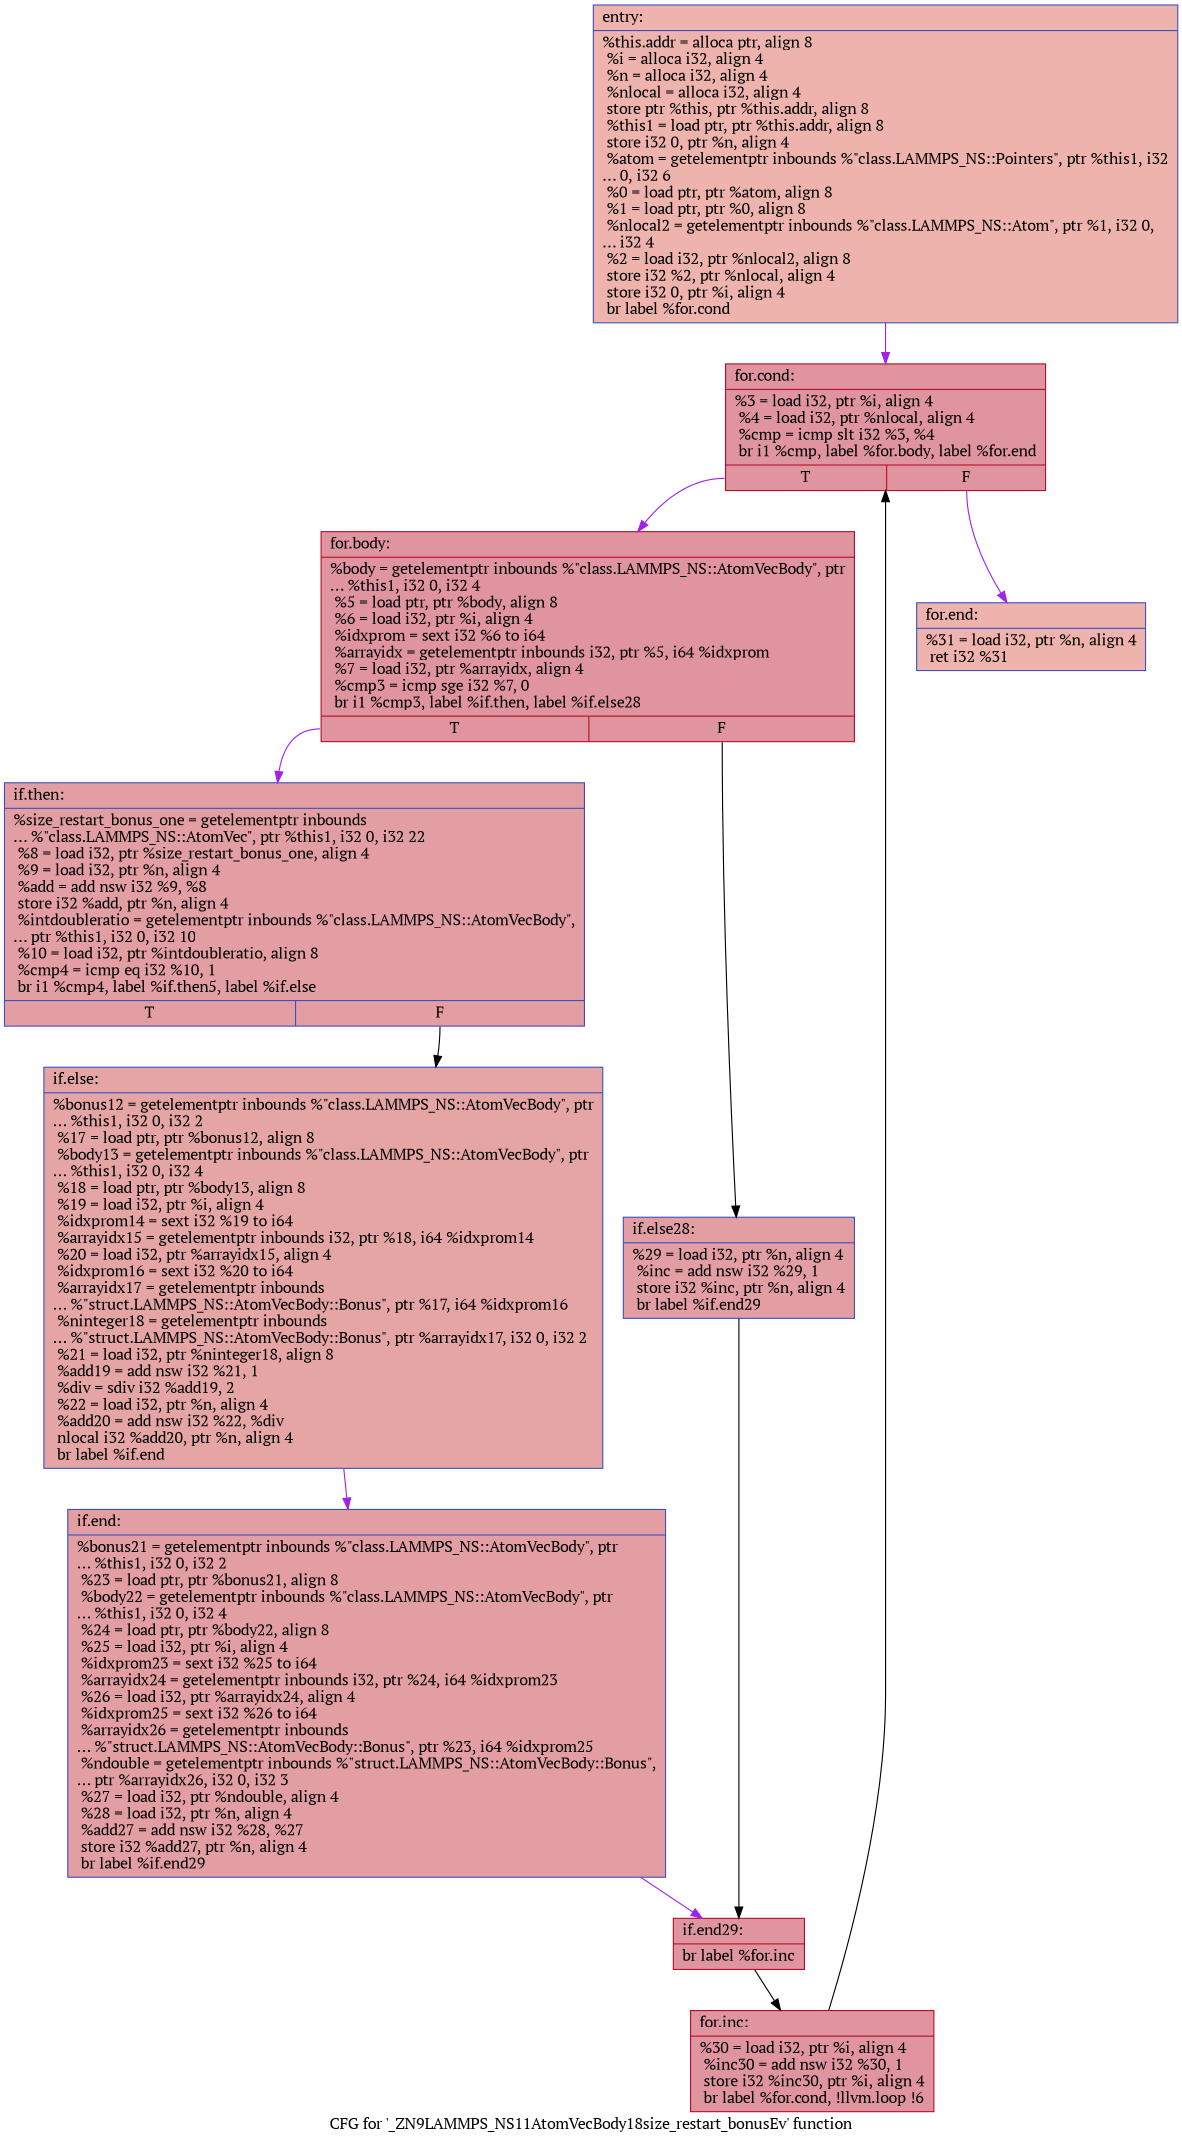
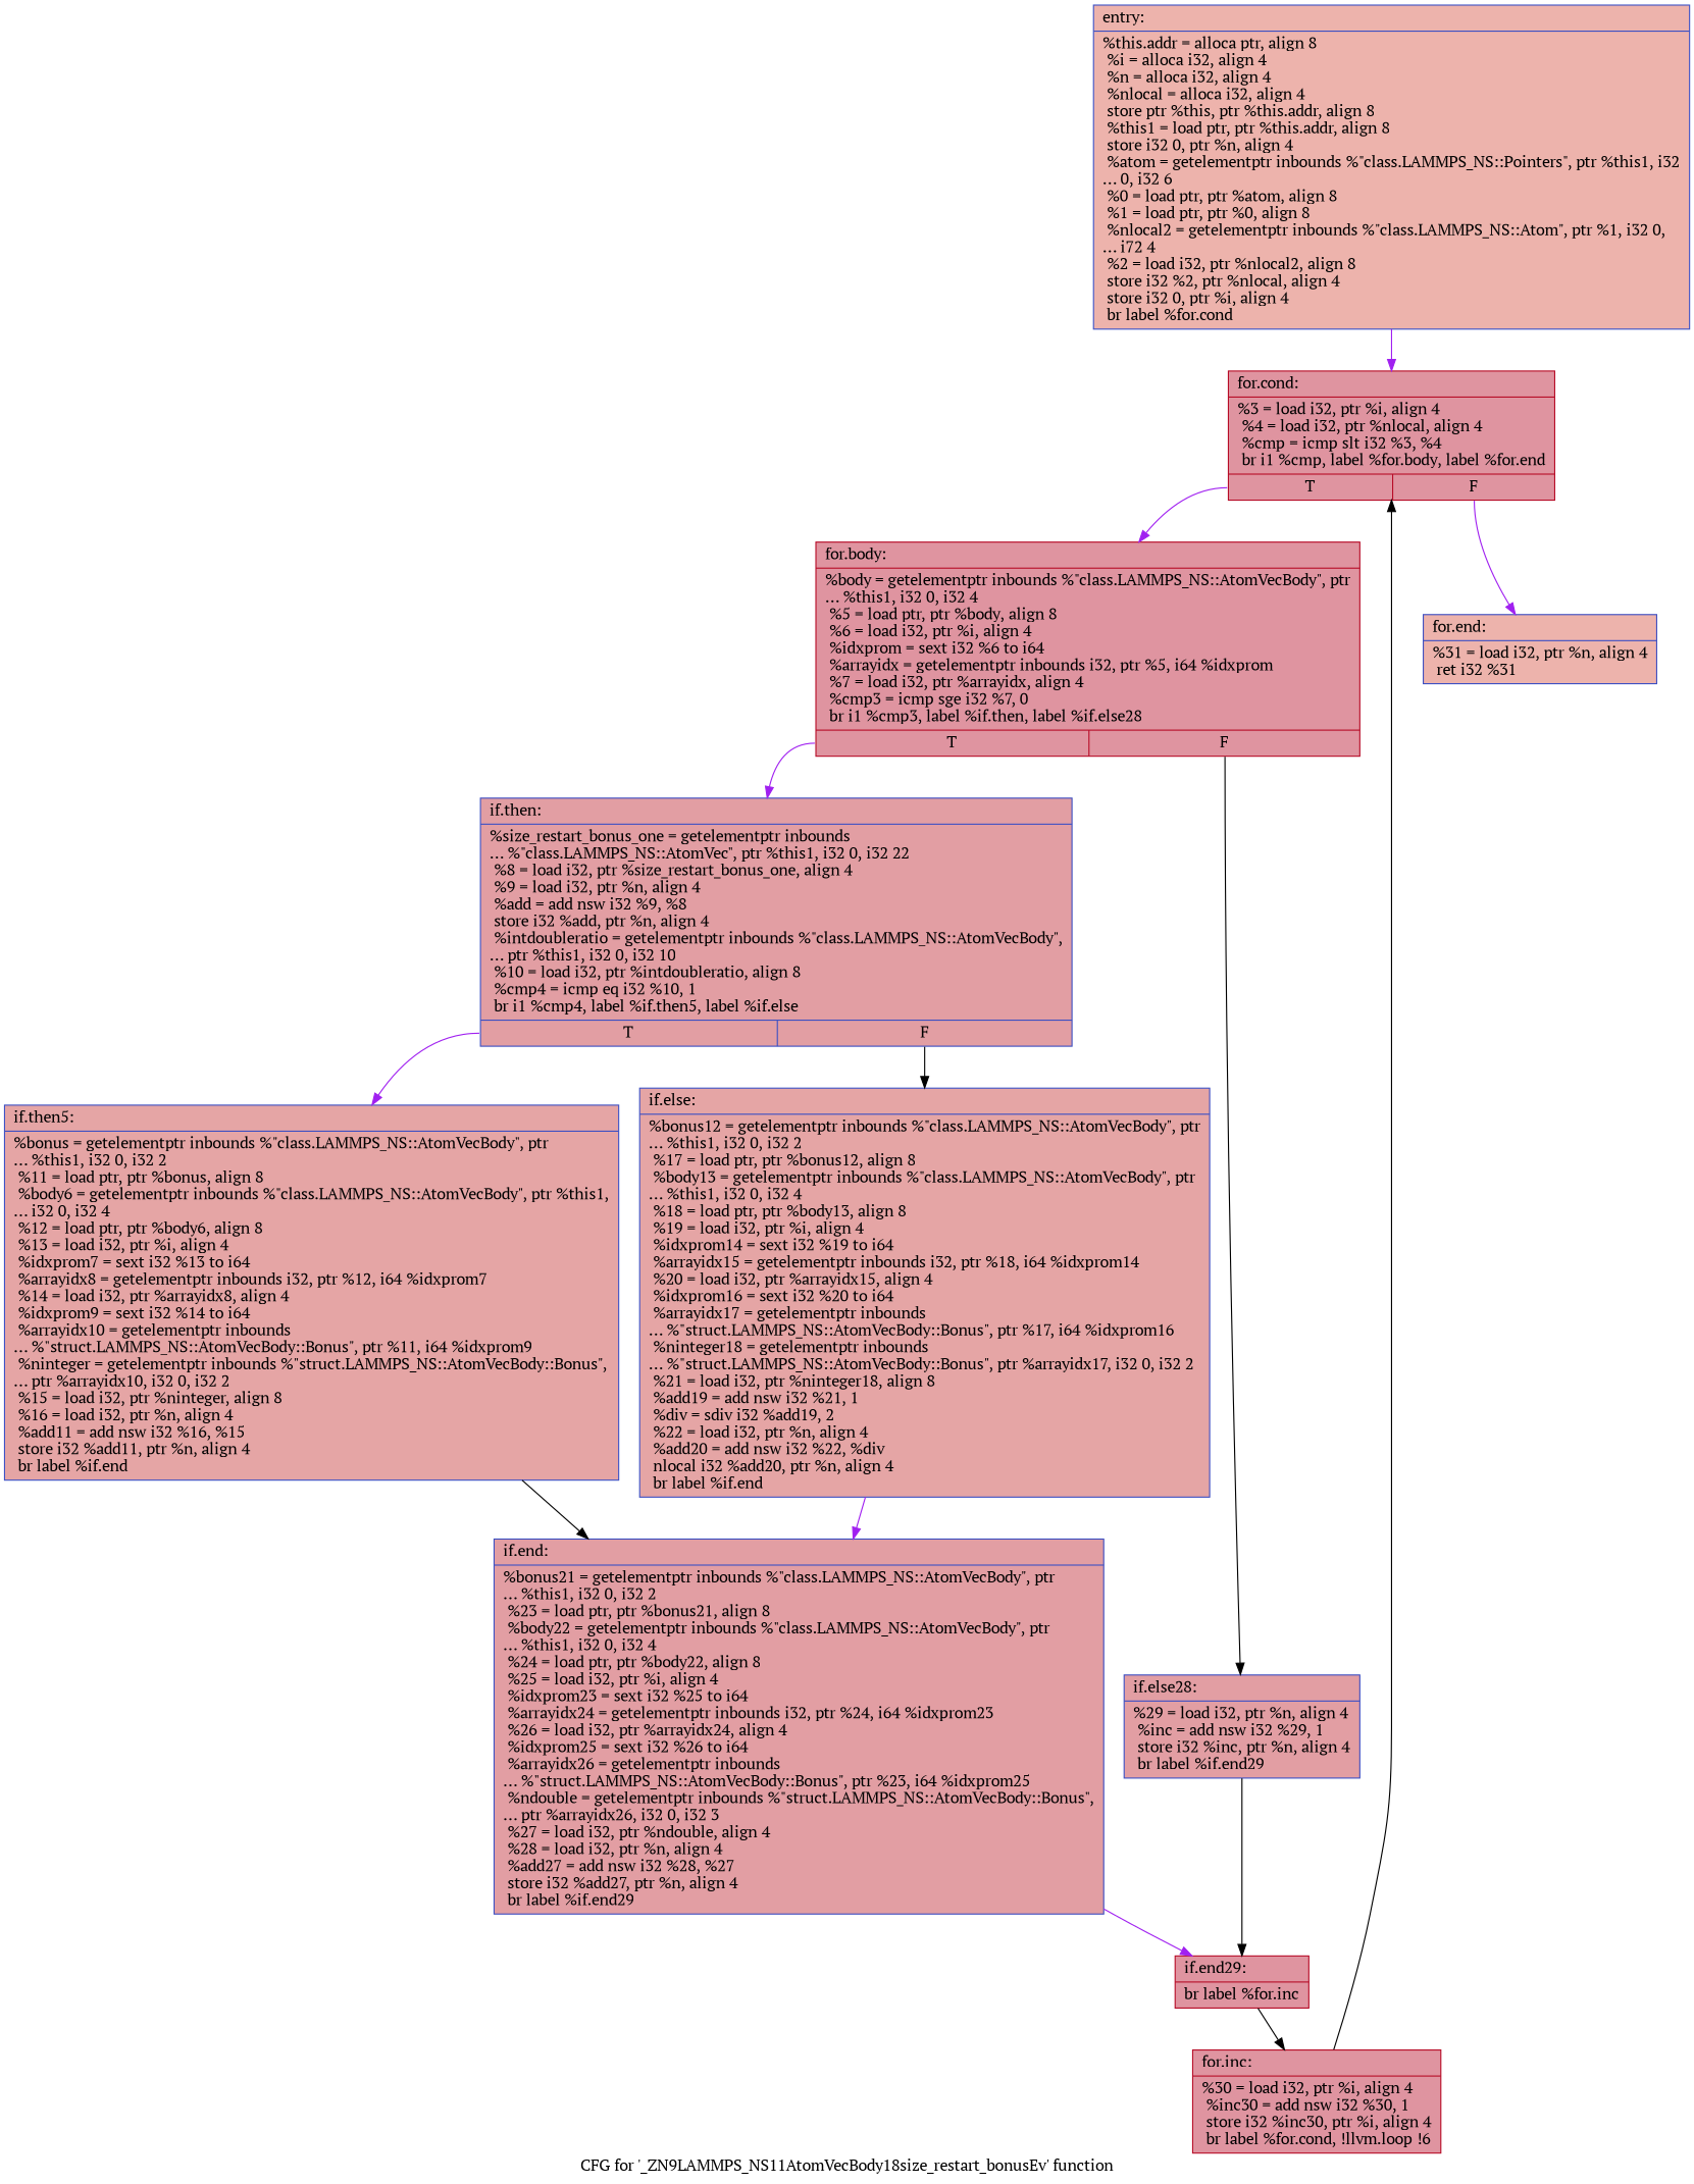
  digraph {
    fontname="PT Serif"
    label="CFG for '_ZN9LAMMPS_NS11AtomVecBody18size_restart_bonusEv' function"
    node [color="#3d50c3ff" fillcolor="#b70d2870" fontname="PT Serif" shape=record style=filled]
    edge [color=purple fontname="PT Serif"]
-   n1 [fillcolor="#d6524470" label="{entry:\l|  %this.addr = alloca ptr, align 8\l  %i = alloca i32, align 4\l  %n = alloca i32, align 4\l  %nlocal = alloca i32, align 4\l  store ptr %this, ptr %this.addr, align 8\l  %this1 = load ptr, ptr %this.addr, align 8\l  store i32 0, ptr %n, align 4\l  %atom = getelementptr inbounds %\"class.LAMMPS_NS::Pointers\", ptr %this1, i32\l... 0, i32 6\l  %0 = load ptr, ptr %atom, align 8\l  %1 = load ptr, ptr %0, align 8\l  %nlocal2 = getelementptr inbounds %\"class.LAMMPS_NS::Atom\", ptr %1, i32 0,\l... i32 4\l  %2 = load i32, ptr %nlocal2, align 8\l  store i32 %2, ptr %nlocal, align 4\l  store i32 0, ptr %i, align 4\l  br label %for.cond\l}"]
+   n1 [fillcolor="#d6524470" label="{entry:\l|  %this.addr = alloca ptr, align 8\l  %i = alloca i32, align 4\l  %n = alloca i32, align 4\l  %nlocal = alloca i32, align 4\l  store ptr %this, ptr %this.addr, align 8\l  %this1 = load ptr, ptr %this.addr, align 8\l  store i32 0, ptr %n, align 4\l  %atom = getelementptr inbounds %\"class.LAMMPS_NS::Pointers\", ptr %this1, i32\l... 0, i32 6\l  %0 = load ptr, ptr %atom, align 8\l  %1 = load ptr, ptr %0, align 8\l  %nlocal2 = getelementptr inbounds %\"class.LAMMPS_NS::Atom\", ptr %1, i32 0,\l... i72 4\l  %2 = load i32, ptr %nlocal2, align 8\l  store i32 %2, ptr %nlocal, align 4\l  store i32 0, ptr %i, align 4\l  br label %for.cond\l}"]
    n2 [color="#b70d28ff" label="{for.cond:\l|  %3 = load i32, ptr %i, align 4\l  %4 = load i32, ptr %nlocal, align 4\l  %cmp = icmp slt i32 %3, %4\l  br i1 %cmp, label %for.body, label %for.end\l|{<s0>T|<s1>F}}"]
    n3 [color="#b70d28ff" label="{for.body:\l|  %body = getelementptr inbounds %\"class.LAMMPS_NS::AtomVecBody\", ptr\l... %this1, i32 0, i32 4\l  %5 = load ptr, ptr %body, align 8\l  %6 = load i32, ptr %i, align 4\l  %idxprom = sext i32 %6 to i64\l  %arrayidx = getelementptr inbounds i32, ptr %5, i64 %idxprom\l  %7 = load i32, ptr %arrayidx, align 4\l  %cmp3 = icmp sge i32 %7, 0\l  br i1 %cmp3, label %if.then, label %if.else28\l|{<s0>T|<s1>F}}"]
    n4 [fillcolor="#d6524470" label="{for.end:\l|  %31 = load i32, ptr %n, align 4\l  ret i32 %31\l}"]
    n5 [fillcolor="#be242e70" label="{if.then:\l|  %size_restart_bonus_one = getelementptr inbounds\l... %\"class.LAMMPS_NS::AtomVec\", ptr %this1, i32 0, i32 22\l  %8 = load i32, ptr %size_restart_bonus_one, align 4\l  %9 = load i32, ptr %n, align 4\l  %add = add nsw i32 %9, %8\l  store i32 %add, ptr %n, align 4\l  %intdoubleratio = getelementptr inbounds %\"class.LAMMPS_NS::AtomVecBody\",\l... ptr %this1, i32 0, i32 10\l  %10 = load i32, ptr %intdoubleratio, align 8\l  %cmp4 = icmp eq i32 %10, 1\l  br i1 %cmp4, label %if.then5, label %if.else\l|{<s0>T|<s1>F}}"]
    n6 [fillcolor="#be242e70" label="{if.else28:\l|  %29 = load i32, ptr %n, align 4\l  %inc = add nsw i32 %29, 1\l  store i32 %inc, ptr %n, align 4\l  br label %if.end29\l}"]
+   n7 [fillcolor="#c5333470" label="{if.then5:\l|  %bonus = getelementptr inbounds %\"class.LAMMPS_NS::AtomVecBody\", ptr\l... %this1, i32 0, i32 2\l  %11 = load ptr, ptr %bonus, align 8\l  %body6 = getelementptr inbounds %\"class.LAMMPS_NS::AtomVecBody\", ptr %this1,\l... i32 0, i32 4\l  %12 = load ptr, ptr %body6, align 8\l  %13 = load i32, ptr %i, align 4\l  %idxprom7 = sext i32 %13 to i64\l  %arrayidx8 = getelementptr inbounds i32, ptr %12, i64 %idxprom7\l  %14 = load i32, ptr %arrayidx8, align 4\l  %idxprom9 = sext i32 %14 to i64\l  %arrayidx10 = getelementptr inbounds\l... %\"struct.LAMMPS_NS::AtomVecBody::Bonus\", ptr %11, i64 %idxprom9\l  %ninteger = getelementptr inbounds %\"struct.LAMMPS_NS::AtomVecBody::Bonus\",\l... ptr %arrayidx10, i32 0, i32 2\l  %15 = load i32, ptr %ninteger, align 8\l  %16 = load i32, ptr %n, align 4\l  %add11 = add nsw i32 %16, %15\l  store i32 %add11, ptr %n, align 4\l  br label %if.end\l}"]
    n8 [fillcolor="#c5333470" label="{if.else:\l|  %bonus12 = getelementptr inbounds %\"class.LAMMPS_NS::AtomVecBody\", ptr\l... %this1, i32 0, i32 2\l  %17 = load ptr, ptr %bonus12, align 8\l  %body13 = getelementptr inbounds %\"class.LAMMPS_NS::AtomVecBody\", ptr\l... %this1, i32 0, i32 4\l  %18 = load ptr, ptr %body13, align 8\l  %19 = load i32, ptr %i, align 4\l  %idxprom14 = sext i32 %19 to i64\l  %arrayidx15 = getelementptr inbounds i32, ptr %18, i64 %idxprom14\l  %20 = load i32, ptr %arrayidx15, align 4\l  %idxprom16 = sext i32 %20 to i64\l  %arrayidx17 = getelementptr inbounds\l... %\"struct.LAMMPS_NS::AtomVecBody::Bonus\", ptr %17, i64 %idxprom16\l  %ninteger18 = getelementptr inbounds\l... %\"struct.LAMMPS_NS::AtomVecBody::Bonus\", ptr %arrayidx17, i32 0, i32 2\l  %21 = load i32, ptr %ninteger18, align 8\l  %add19 = add nsw i32 %21, 1\l  %div = sdiv i32 %add19, 2\l  %22 = load i32, ptr %n, align 4\l  %add20 = add nsw i32 %22, %div\l  nlocal i32 %add20, ptr %n, align 4\l  br label %if.end\l}"]
    n9 [color="#b70d28ff" label="{if.end29:\l|  br label %for.inc\l}"]
    n10 [fillcolor="#be242e70" label="{if.end:\l|  %bonus21 = getelementptr inbounds %\"class.LAMMPS_NS::AtomVecBody\", ptr\l... %this1, i32 0, i32 2\l  %23 = load ptr, ptr %bonus21, align 8\l  %body22 = getelementptr inbounds %\"class.LAMMPS_NS::AtomVecBody\", ptr\l... %this1, i32 0, i32 4\l  %24 = load ptr, ptr %body22, align 8\l  %25 = load i32, ptr %i, align 4\l  %idxprom23 = sext i32 %25 to i64\l  %arrayidx24 = getelementptr inbounds i32, ptr %24, i64 %idxprom23\l  %26 = load i32, ptr %arrayidx24, align 4\l  %idxprom25 = sext i32 %26 to i64\l  %arrayidx26 = getelementptr inbounds\l... %\"struct.LAMMPS_NS::AtomVecBody::Bonus\", ptr %23, i64 %idxprom25\l  %ndouble = getelementptr inbounds %\"struct.LAMMPS_NS::AtomVecBody::Bonus\",\l... ptr %arrayidx26, i32 0, i32 3\l  %27 = load i32, ptr %ndouble, align 4\l  %28 = load i32, ptr %n, align 4\l  %add27 = add nsw i32 %28, %27\l  store i32 %add27, ptr %n, align 4\l  br label %if.end29\l}"]
    n11 [color="#b70d28ff" label="{for.inc:\l|  %30 = load i32, ptr %i, align 4\l  %inc30 = add nsw i32 %30, 1\l  store i32 %inc30, ptr %i, align 4\l  br label %for.cond, !llvm.loop !6\l}"]
    n1 -> n2
    n2 -> n3 [tailport=s0]
    n2 -> n4 [tailport=s1]
    n3 -> n5 [tailport=s0]
    n3 -> n6 [color=black tailport=s1]
+   n5 -> n7 [tailport=s0]
    n5 -> n8 [color=black tailport=s1]
    n6 -> n9 [color=black]
+   n7 -> n10 [color=black]
    n8 -> n10
    n9 -> n11 [color=black]
    n10 -> n9
    n11 -> n2 [color=black]
  }
